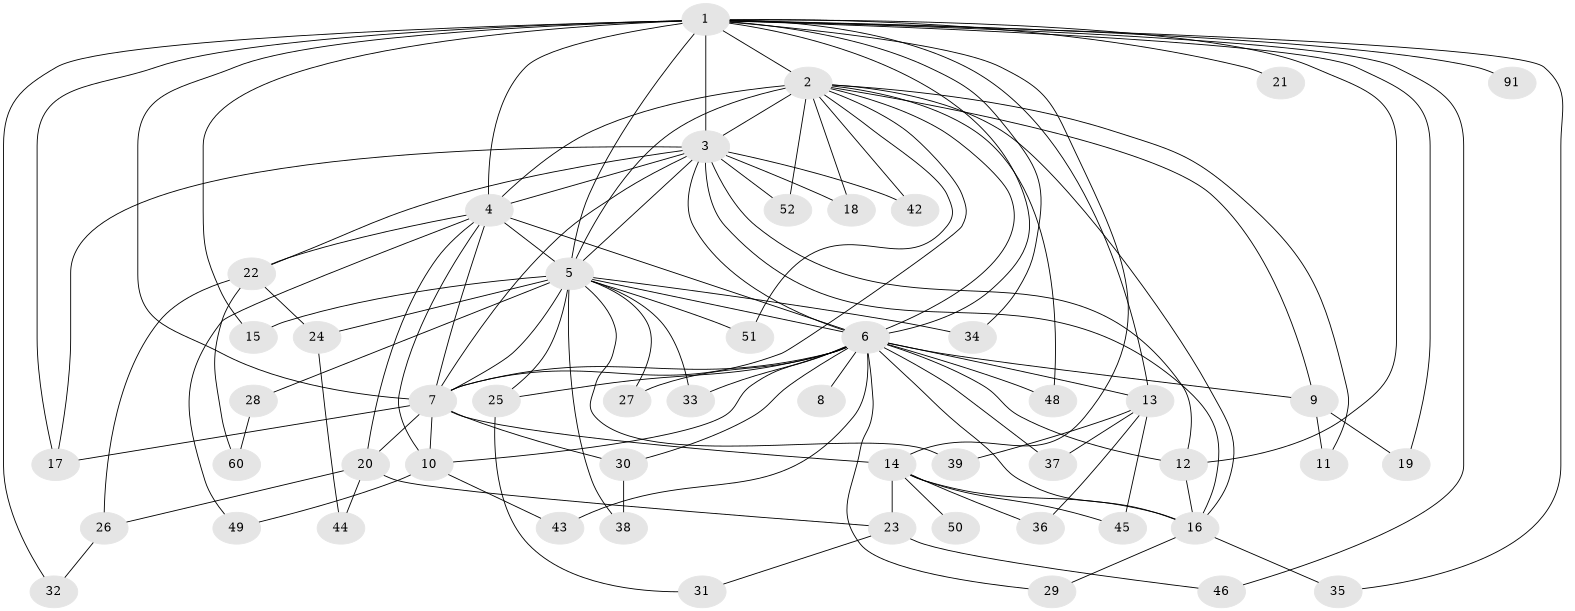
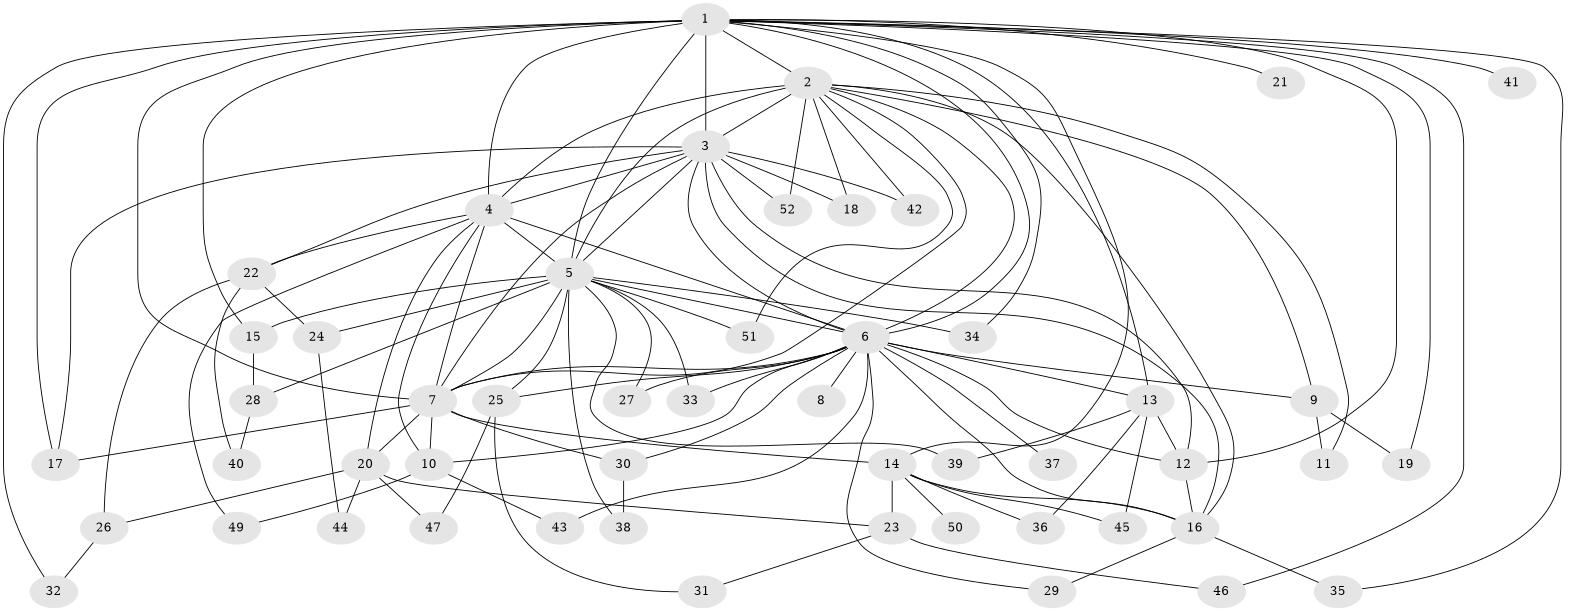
  graph {
    node [color=gray90 style=filled]
    edge [weight=1.0]
    1
    2
    3
    4
    5
    6
    7
    12
    13
    14
    15
    17
    19
    21
    32
    34
    35
-   41 [label=91]
+   41
    46
    9
    11
    16
    18
    42
-   48
    51
    52
    22
    10
    20
    49
    24
    25
    27
    28
    33
    38
    39
    8
    29
    30
    37
    43
    36
    45
    23
    50
    26
-   40 [label=60]
+   40
    44
+   47
    31
    1 -- 2 [weight=2.0]
    1 -- 3 [weight=4.0]
    1 -- 4 [weight=2.0]
    1 -- 5 [weight=4.0]
    1 -- 6 [weight=2.0]
    1 -- 7 [weight=2.0]
    1 -- 12
    1 -- 13
    1 -- 14
    1 -- 15
    1 -- 17
    1 -- 19
    1 -- 21
    1 -- 32
    1 -- 34
    1 -- 35
    1 -- 41
    1 -- 46
    2 -- 3 [weight=3.0]
    2 -- 4
    2 -- 5 [weight=2.0]
    2 -- 6
    2 -- 7
    2 -- 9
    2 -- 11
    2 -- 16
    2 -- 18
    2 -- 42
-   2 -- 48
    2 -- 51
    2 -- 52
    3 -- 4 [weight=2.0]
    3 -- 5 [weight=4.0]
    3 -- 6 [weight=2.0]
    3 -- 7 [weight=2.0]
    3 -- 12 [weight=4.0]
    3 -- 17
    3 -- 16 [weight=2.0]
    3 -- 18
    3 -- 42
    3 -- 52
    3 -- 22
    4 -- 5 [weight=3.0]
    4 -- 6
    4 -- 7
    4 -- 22
    4 -- 10 [weight=2.0]
    4 -- 20
    4 -- 49
    5 -- 6 [weight=2.0]
    5 -- 7 [weight=3.0]
    5 -- 15
    5 -- 34
    5 -- 51
    5 -- 24
    5 -- 25
    5 -- 27
    5 -- 28
    5 -- 33
    5 -- 38
    5 -- 39
    6 -- 7 [weight=2.0]
    6 -- 12
    6 -- 13 [weight=2.0]
    6 -- 9
    6 -- 16
-   6 -- 48
    6 -- 10
    6 -- 25
    6 -- 27
    6 -- 33
    6 -- 8
    6 -- 29
    6 -- 30
    6 -- 37
    6 -- 43
    7 -- 14
    7 -- 17
    7 -- 10 [weight=2.0]
    7 -- 20
    7 -- 30
    12 -- 16
    13 -- 39
-   13 -- 37
+   13 -- 12
    13 -- 36
    13 -- 45
    14 -- 16
    14 -- 36
    14 -- 45
    14 -- 23
    14 -- 50
+   15 -- 28
    9 -- 19
    9 -- 11
    16 -- 35
    16 -- 29
    22 -- 24
    22 -- 26
    22 -- 40
    10 -- 49
    10 -- 43
    20 -- 23
    20 -- 26
    20 -- 44
+   20 -- 47
    24 -- 44
+   25 -- 47
    25 -- 31
    28 -- 40
    30 -- 38
    23 -- 46
    23 -- 31
    26 -- 32
  }
